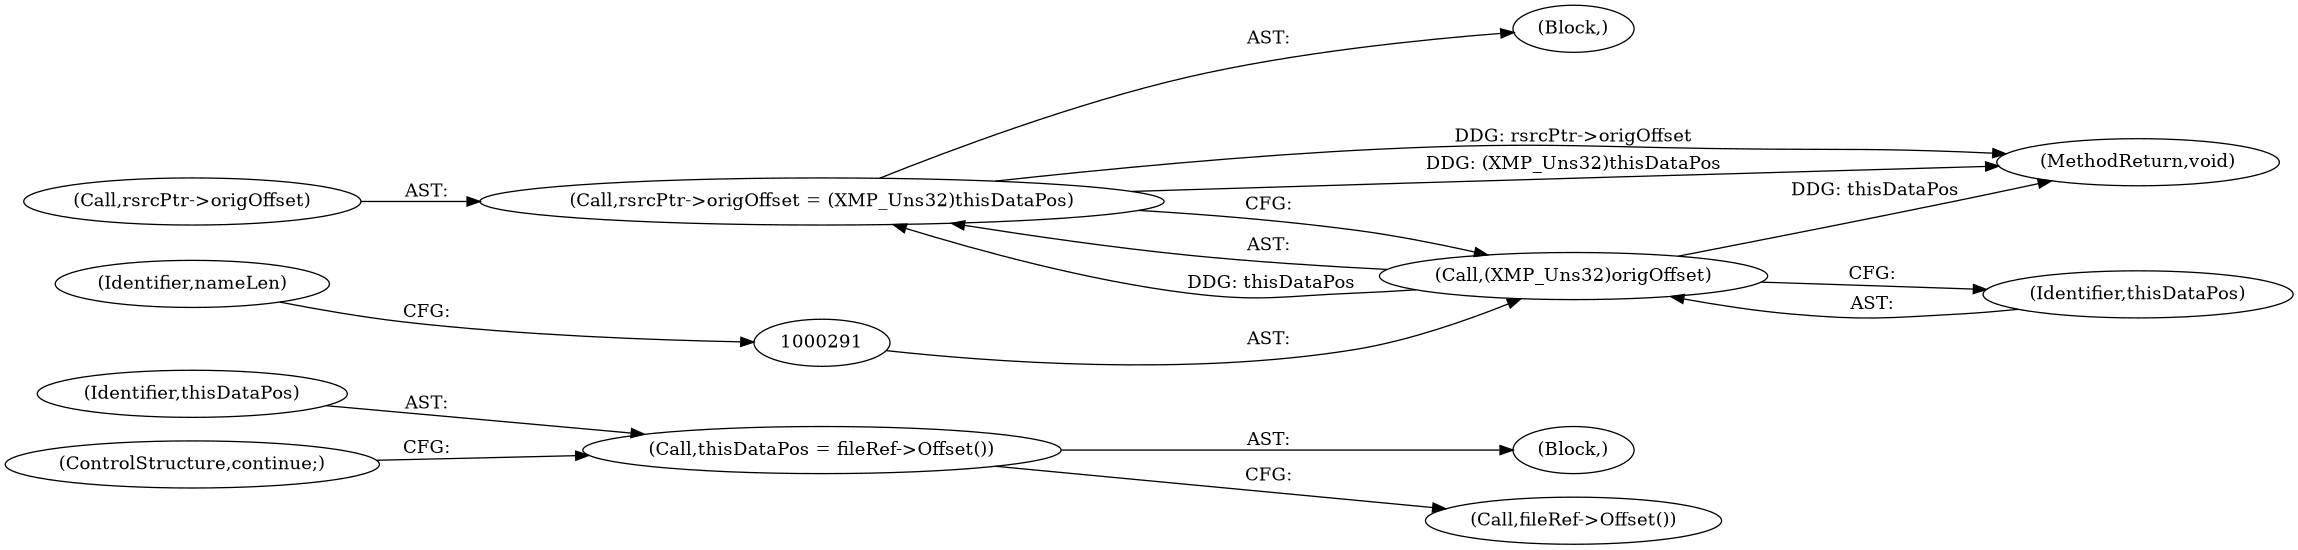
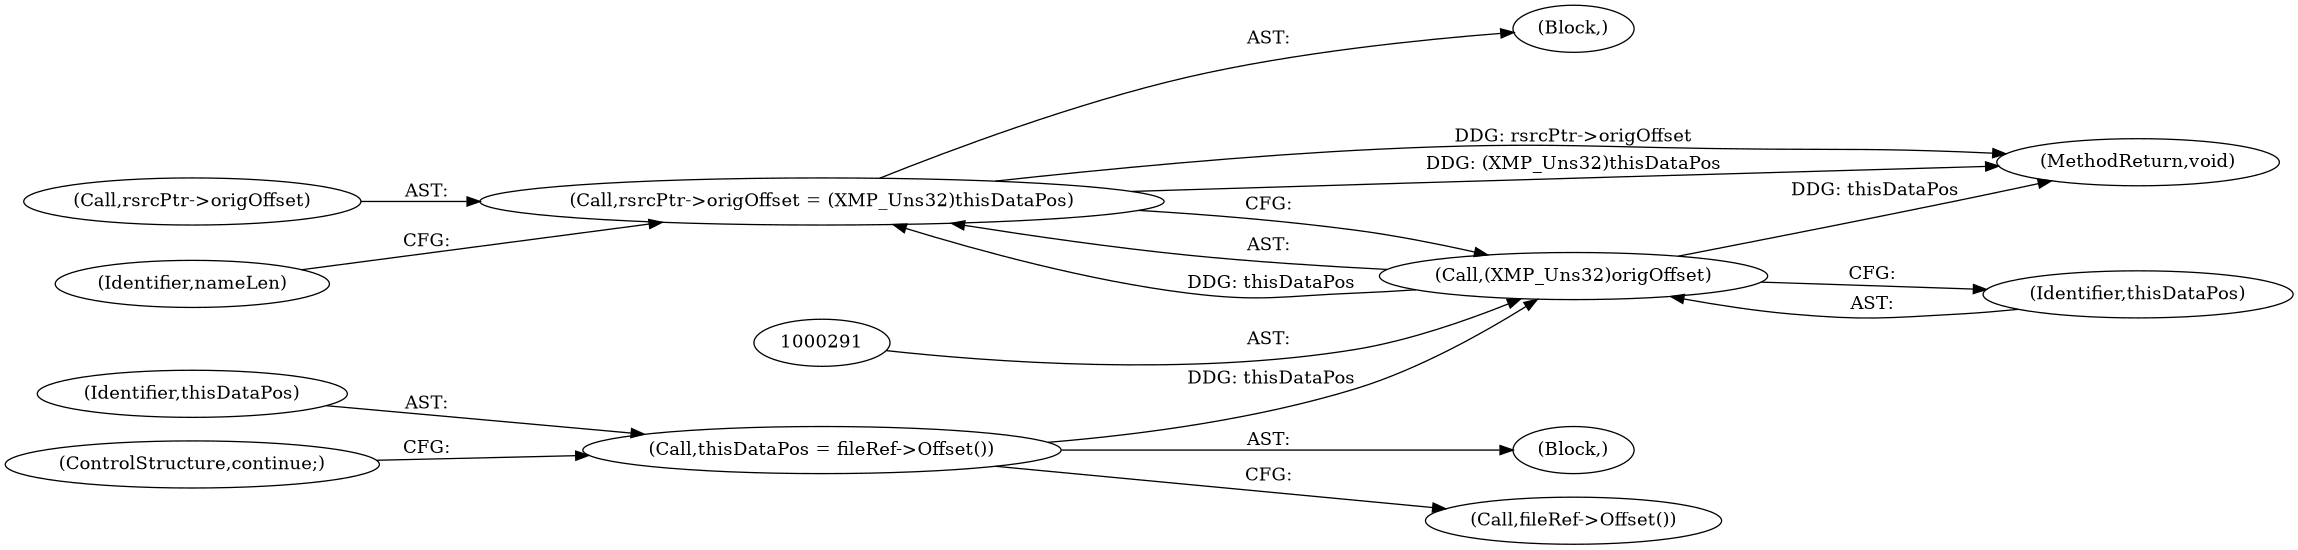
  digraph {
    rankdir=LR
    n1 [label="(Call,rsrcPtr->origOffset = (XMP_Uns32)thisDataPos)"]
    n2 [label="(Call,(XMP_Uns32)origOffset)"]
    n3 [label="(MethodReturn,void)"]
    n4 [label="(Block,)"]
    n5 [label="(Identifier,thisDataPos)"]
    n6 [label="(Call,thisDataPos = fileRef->Offset())"]
    n7 [label="(Block,)"]
    n8 [label="(Call,fileRef->Offset())"]
    n9 [label="(Identifier,thisDataPos)"]
    n10 [label="(Call,rsrcPtr->origOffset)"]
    n11 [label="(Identifier,nameLen)"]
    n12 [label="(ControlStructure,continue;)"]
    1000291
    n1 -> n2 [label="CFG: "]
    n1 -> n3 [label="DDG: (XMP_Uns32)thisDataPos"]
    n1 -> n3 [label="DDG: rsrcPtr->origOffset"]
    n1 -> n4 [label="AST: "]
    n2 -> n1 [label="AST: "]
    n2 -> n1 [label="DDG: thisDataPos"]
    n2 -> n3 [label="DDG: thisDataPos"]
    n2 -> n5 [label="CFG: "]
    n5 -> n2 [label="AST: "]
+   n6 -> n2 [label="DDG: thisDataPos"]
    n6 -> n7 [label="AST: "]
    n6 -> n8 [label="CFG: "]
    n9 -> n6 [label="AST: "]
    n10 -> n1 [label="AST: "]
-   n11 -> 1000291 [label="CFG: "]
+   n11 -> n1 [label="CFG: "]
    n12 -> n6 [label="CFG: "]
    1000291 -> n2 [label="AST: "]
  }
